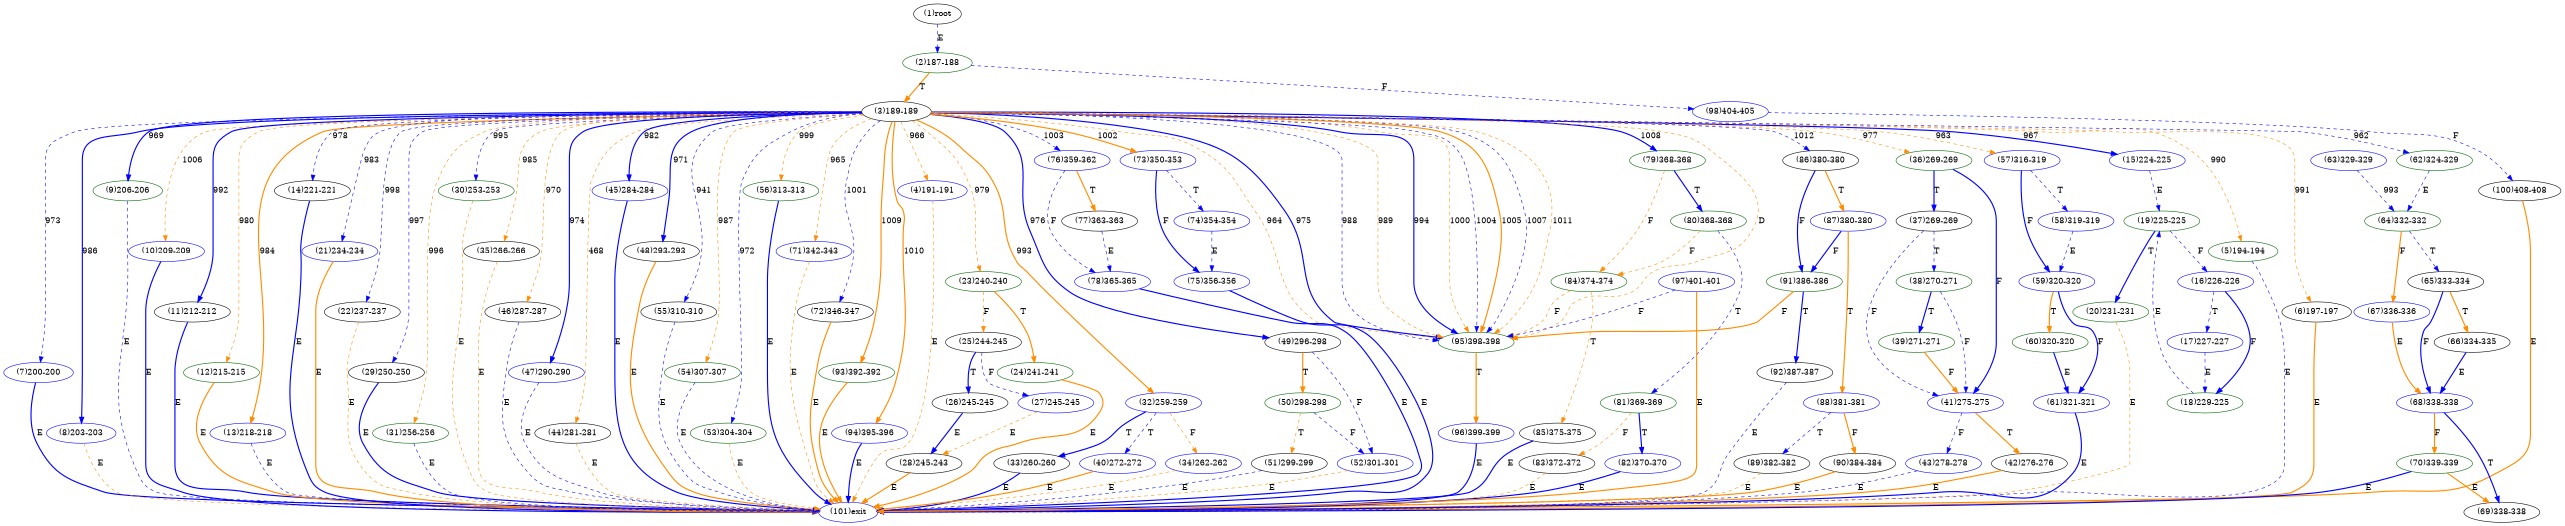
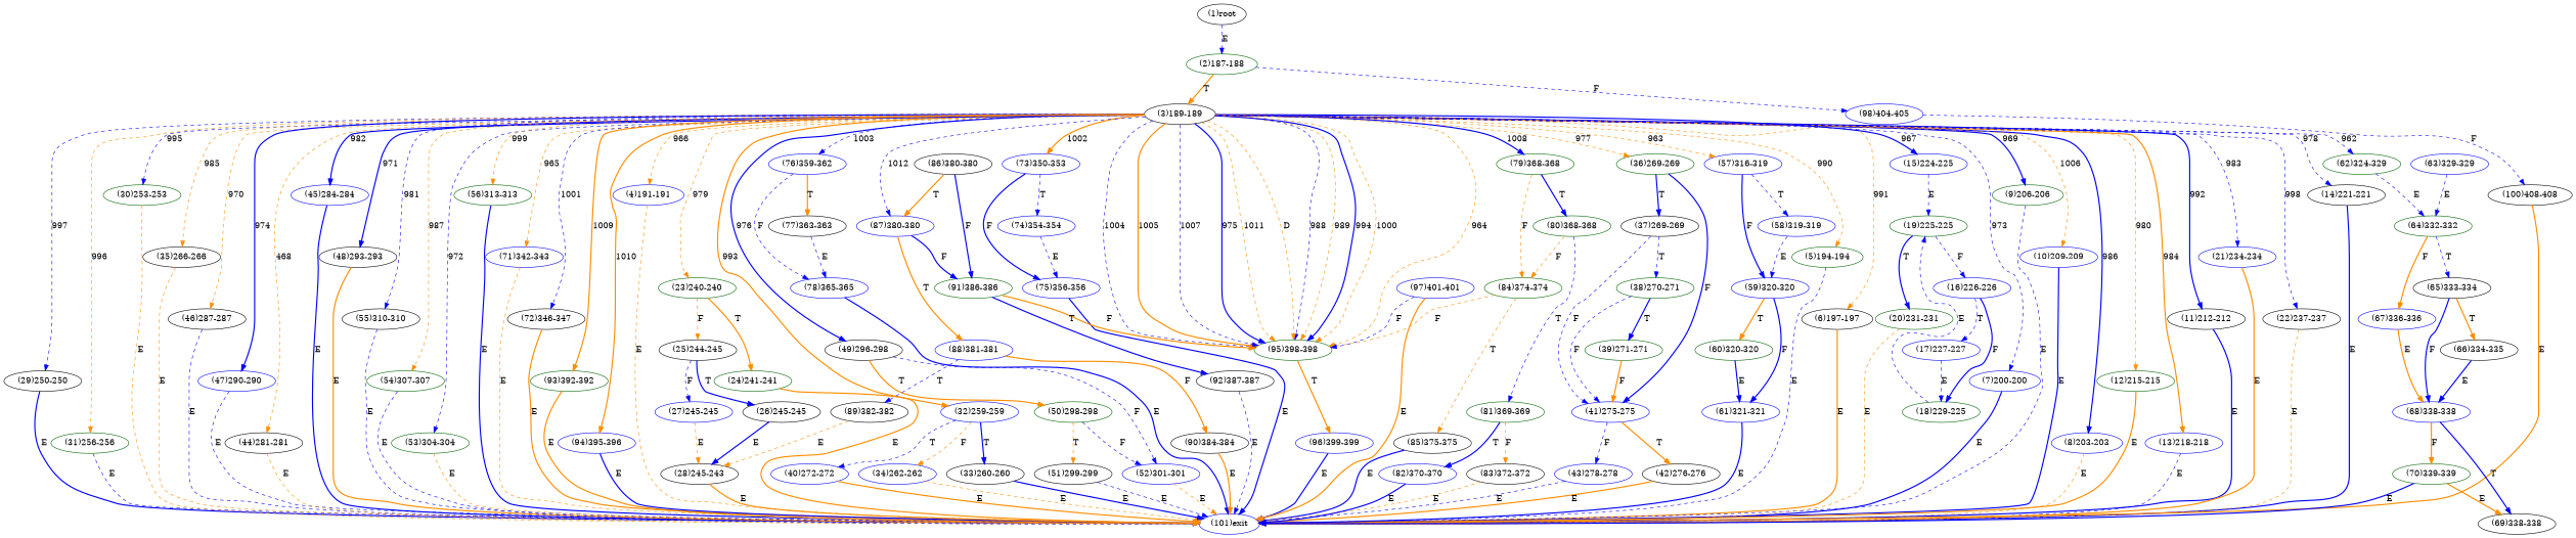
  digraph {
    node [color=blue]
    edge [color=blue style=dashed]
    n1 [color=black label="(1)root"]
    n2 [color=darkgreen label="(2)187-188"]
    n3 [color=black label="(3)189-189"]
    n4 [label="(98)404-405"]
    n5 [label="(4)191-191"]
    n6 [color=darkgreen label="(5)194-194"]
    n7 [color=black label="(6)197-197"]
    n8 [label="(7)200-200"]
    n9 [label="(8)203-203"]
    n10 [color=darkgreen label="(9)206-206"]
    n11 [label="(10)209-209"]
    n12 [color=black label="(11)212-212"]
    n13 [color=darkgreen label="(12)215-215"]
    n14 [label="(13)218-218"]
    n15 [color=black label="(14)221-221"]
    n16 [label="(15)224-225"]
    n17 [label="(21)234-234"]
    n18 [color=darkgreen label="(23)240-240"]
    n19 [color=black label="(22)237-237"]
    n20 [color=black label="(29)250-250"]
    n21 [color=darkgreen label="(31)256-256"]
    n22 [color=darkgreen label="(30)253-253"]
    n23 [color=black label="(35)266-266"]
    n24 [label="(32)259-259"]
    n25 [color=darkgreen label="(36)269-269"]
    n26 [color=black label="(46)287-287"]
    n27 [label="(47)290-290"]
    n28 [color=black label="(44)281-281"]
    n29 [label="(45)284-284"]
    n30 [color=black label="(49)296-298"]
    n31 [color=black label="(48)293-293"]
    n32 [color=black label="(55)310-310"]
    n33 [color=darkgreen label="(54)307-307"]
    n34 [color=darkgreen label="(53)304-304"]
    n35 [label="(57)316-319"]
    n36 [color=darkgreen label="(56)313-313"]
    n37 [color=darkgreen label="(62)324-329"]
    n38 [label="(71)342-343"]
    n39 [label="(76)359-362"]
    n40 [color=darkgreen label="(79)368-368"]
    n41 [color=black label="(72)346-347"]
    n42 [label="(73)350-353"]
    n43 [color=black label="(86)380-380"]
    n44 [color=darkgreen label="(93)392-392"]
    n45 [color=darkgreen label="(95)398-398"]
    n46 [label="(94)395-396"]
    n47 [color=black label="(100)408-408"]
    n48 [label="(101)exit"]
    n49 [color=darkgreen label="(19)225-225"]
    n50 [color=black label="(25)244-245"]
    n51 [color=darkgreen label="(24)241-241"]
    n52 [label="(34)262-262"]
    n53 [color=black label="(33)260-260"]
    n54 [label="(40)272-272"]
    n55 [label="(41)275-275"]
    n56 [color=black label="(37)269-269"]
    n57 [color=darkgreen label="(50)298-298"]
    n58 [label="(52)301-301"]
    n59 [label="(59)320-320"]
    n60 [label="(58)319-319"]
    n61 [color=darkgreen label="(64)332-332"]
    n62 [color=black label="(77)363-363"]
    n63 [label="(78)365-365"]
    n64 [color=darkgreen label="(84)374-374"]
    n65 [color=darkgreen label="(80)368-368"]
    n66 [label="(74)354-354"]
    n67 [label="(75)356-356"]
    n68 [label="(87)380-380"]
    n69 [color=darkgreen label="(91)386-386"]
    n70 [label="(96)399-399"]
    n71 [label="(16)226-226"]
    n72 [color=darkgreen label="(20)231-231"]
    n73 [label="(17)227-227"]
    n74 [color=darkgreen label="(18)229-225"]
    n75 [label="(27)245-245"]
    n76 [color=black label="(26)245-245"]
    n77 [color=black label="(28)245-243"]
    n78 [color=darkgreen label="(38)270-271"]
    n79 [color=darkgreen label="(39)271-271"]
    n80 [color=black label="(42)276-276"]
    n81 [label="(43)278-278"]
    n82 [color=black label="(51)299-299"]
    n83 [label="(61)321-321"]
    n84 [color=darkgreen label="(60)320-320"]
    n85 [label="(63)329-329"]
    n86 [color=black label="(65)333-334"]
    n87 [label="(67)336-336"]
    n88 [label="(68)338-338"]
    n89 [color=black label="(69)338-338"]
    n90 [color=darkgreen label="(70)339-339"]
    n91 [color=black label="(66)334-335"]
    n92 [color=black label="(85)375-375"]
    n93 [color=darkgreen label="(81)369-369"]
    n94 [label="(88)381-381"]
    n95 [color=black label="(89)382-382"]
    n96 [color=black label="(90)384-384"]
    n97 [color=black label="(92)387-387"]
    n98 [color=black label="(83)372-372"]
    n99 [label="(82)370-370"]
    n100 [label="(97)401-401"]
    n1 -> n2 [label=E]
    n2 -> n3 [color=darkorange label=T style=bold]
    n2 -> n4 [label=F]
    n3 -> n5 [color=darkorange label=966]
    n3 -> n6 [color=darkorange label=990]
    n3 -> n7 [color=darkorange label=991]
    n3 -> n8 [label=973]
    n3 -> n9 [label=986 style=bold]
    n3 -> n10 [label=969 style=bold]
    n3 -> n11 [color=darkorange label=1006]
    n3 -> n12 [label=992 style=bold]
    n3 -> n13 [color=darkorange label=980]
    n3 -> n14 [color=darkorange label=984 style=bold]
    n3 -> n15 [label=978]
    n3 -> n16 [label=967 style=bold]
    n3 -> n17 [label=983]
    n3 -> n18 [color=darkorange label=979]
    n3 -> n19 [label=998]
    n3 -> n20 [label=997]
    n3 -> n21 [color=darkorange label=996]
    n3 -> n22 [label=995]
    n3 -> n23 [color=darkorange label=985]
    n3 -> n24 [color=darkorange label=993 style=bold]
    n3 -> n25 [color=darkorange label=977]
    n3 -> n26 [color=darkorange label=970]
    n3 -> n27 [label=974 style=bold]
    n3 -> n28 [color=darkorange label=468]
    n3 -> n29 [label=982 style=bold]
    n3 -> n30 [label=976 style=bold]
    n3 -> n31 [label=971 style=bold]
-   n3 -> n32 [label=941]
+   n3 -> n32 [label=981]
    n3 -> n33 [color=darkorange label=987]
    n3 -> n34 [label=972]
    n3 -> n35 [color=darkorange label=963]
    n3 -> n36 [color=darkorange label=999]
    n3 -> n37 [label=962]
    n3 -> n38 [color=darkorange label=965]
    n3 -> n39 [label=1003]
    n3 -> n40 [label=1008 style=bold]
    n3 -> n41 [label=1001]
    n3 -> n42 [color=darkorange label=1002 style=bold]
-   n3 -> n43 [label=1012]
+   n3 -> n68 [label=1012]
    n3 -> n44 [color=darkorange label=1009 style=bold]
    n3 -> n45 [color=darkorange label=964]
    n3 -> n45 [label=975 style=bold]
    n3 -> n45 [label=988]
    n3 -> n45 [color=darkorange label=989]
    n3 -> n45 [label=994 style=bold]
    n3 -> n45 [color=darkorange label=1000]
    n3 -> n45 [label=1004]
    n3 -> n45 [color=darkorange label=1005 style=bold]
    n3 -> n45 [label=1007]
    n3 -> n45 [color=darkorange label=1011]
    n3 -> n45 [color=darkorange label=D]
    n3 -> n46 [color=darkorange label=1010 style=bold]
    n4 -> n47 [label=F]
    n5 -> n48 [color=darkorange label=E]
    n6 -> n48 [label=E]
    n7 -> n48 [color=darkorange label=E style=bold]
    n8 -> n48 [label=E style=bold]
    n9 -> n48 [color=darkorange label=E]
    n10 -> n48 [label=E]
    n11 -> n48 [label=E style=bold]
    n12 -> n48 [label=E style=bold]
    n13 -> n48 [color=darkorange label=E style=bold]
    n14 -> n48 [label=E]
    n15 -> n48 [label=E style=bold]
    n16 -> n49 [label=E]
    n17 -> n48 [color=darkorange label=E style=bold]
    n18 -> n50 [color=darkorange label=F]
    n18 -> n51 [color=darkorange label=T style=bold]
    n19 -> n48 [color=darkorange label=E]
    n20 -> n48 [label=E style=bold]
    n21 -> n48 [label=E]
    n22 -> n48 [color=darkorange label=E]
    n23 -> n48 [color=darkorange label=E]
    n24 -> n52 [color=darkorange label=F]
    n24 -> n53 [label=T style=bold]
    n24 -> n54 [label=T]
    n25 -> n55 [label=F style=bold]
    n25 -> n56 [label=T style=bold]
    n26 -> n48 [label=E]
    n27 -> n48 [label=E]
    n28 -> n48 [color=darkorange label=E]
    n29 -> n48 [label=E style=bold]
    n30 -> n57 [color=darkorange label=T style=bold]
    n30 -> n58 [label=F]
    n31 -> n48 [color=darkorange label=E style=bold]
    n32 -> n48 [label=E]
    n33 -> n48 [label=E]
    n34 -> n48 [color=darkorange label=E]
    n35 -> n59 [label=F style=bold]
    n35 -> n60 [label=T]
    n36 -> n48 [label=E style=bold]
    n37 -> n61 [label=E]
    n38 -> n48 [color=darkorange label=E]
    n39 -> n62 [color=darkorange label=T style=bold]
    n39 -> n63 [label=F]
    n40 -> n64 [color=darkorange label=F]
    n40 -> n65 [label=T style=bold]
    n41 -> n48 [color=darkorange label=E style=bold]
    n42 -> n66 [label=T]
    n42 -> n67 [label=F style=bold]
    n43 -> n68 [color=darkorange label=T style=bold]
    n43 -> n69 [label=F style=bold]
    n44 -> n48 [color=darkorange label=E style=bold]
    n45 -> n70 [color=darkorange label=T style=bold]
    n46 -> n48 [label=E style=bold]
    n47 -> n48 [color=darkorange label=E style=bold]
    n49 -> n71 [label=F]
    n49 -> n72 [label=T style=bold]
    n50 -> n75 [label=F]
    n50 -> n76 [label=T style=bold]
    n51 -> n48 [color=darkorange label=E style=bold]
    n52 -> n48 [color=darkorange label=E]
    n53 -> n48 [label=E style=bold]
    n54 -> n48 [color=darkorange label=E style=bold]
    n55 -> n80 [color=darkorange label=T style=bold]
    n55 -> n81 [label=F]
    n56 -> n55 [label=F]
    n56 -> n78 [label=T]
    n57 -> n58 [label=F]
    n57 -> n82 [color=darkorange label=T]
    n58 -> n48 [color=darkorange label=E]
    n59 -> n83 [label=F style=bold]
    n59 -> n84 [color=darkorange label=T style=bold]
    n60 -> n59 [label=E]
    n61 -> n86 [label=T]
    n61 -> n87 [color=darkorange label=F style=bold]
    n62 -> n63 [label=E]
    n63 -> n48 [label=E style=bold]
    n64 -> n45 [color=darkorange label=F]
    n64 -> n92 [color=darkorange label=T]
    n65 -> n64 [color=darkorange label=F]
    n65 -> n93 [label=T]
    n66 -> n67 [label=E]
    n67 -> n48 [label=E style=bold]
    n68 -> n69 [label=F style=bold]
    n68 -> n94 [color=darkorange label=T style=bold]
    n69 -> n45 [color=darkorange label=F style=bold]
    n69 -> n97 [label=T style=bold]
    n70 -> n48 [label=E style=bold]
    n71 -> n73 [label=T]
    n71 -> n74 [label=F style=bold]
    n72 -> n48 [color=darkorange label=E]
    n73 -> n74 [label=E]
    n74 -> n49 [label=E]
    n75 -> n77 [color=darkorange label=E]
    n76 -> n77 [label=E style=bold]
    n77 -> n48 [color=darkorange label=E style=bold]
    n78 -> n55 [label=F]
    n78 -> n79 [label=T style=bold]
    n79 -> n55 [color=darkorange label=F style=bold]
    n80 -> n48 [color=darkorange label=E style=bold]
    n81 -> n48 [label=E]
    n82 -> n48 [label=E]
    n83 -> n48 [label=E style=bold]
    n84 -> n83 [label=E style=bold]
-   n85 -> n61 [label=993]
+   n85 -> n61 [label=E]
    n86 -> n88 [label=F style=bold]
    n86 -> n91 [color=darkorange label=T style=bold]
    n87 -> n88 [color=darkorange label=E style=bold]
    n88 -> n89 [label=T style=bold]
    n88 -> n90 [color=darkorange label=F style=bold]
    n90 -> n48 [label=E style=bold]
    n90 -> n89 [color=darkorange label=E style=bold]
    n91 -> n88 [label=E style=bold]
    n92 -> n48 [label=E style=bold]
    n93 -> n98 [color=darkorange label=F]
    n93 -> n99 [label=T style=bold]
    n94 -> n95 [label=T]
    n94 -> n96 [color=darkorange label=F style=bold]
-   n95 -> n48 [color=darkorange label=E]
+   n95 -> n77 [color=darkorange label=E]
    n96 -> n48 [color=darkorange label=E style=bold]
    n97 -> n48 [label=E]
    n98 -> n48 [color=darkorange label=E]
    n99 -> n48 [label=E style=bold]
    n100 -> n45 [label=F]
    n100 -> n48 [color=darkorange label=E style=bold]
  }
